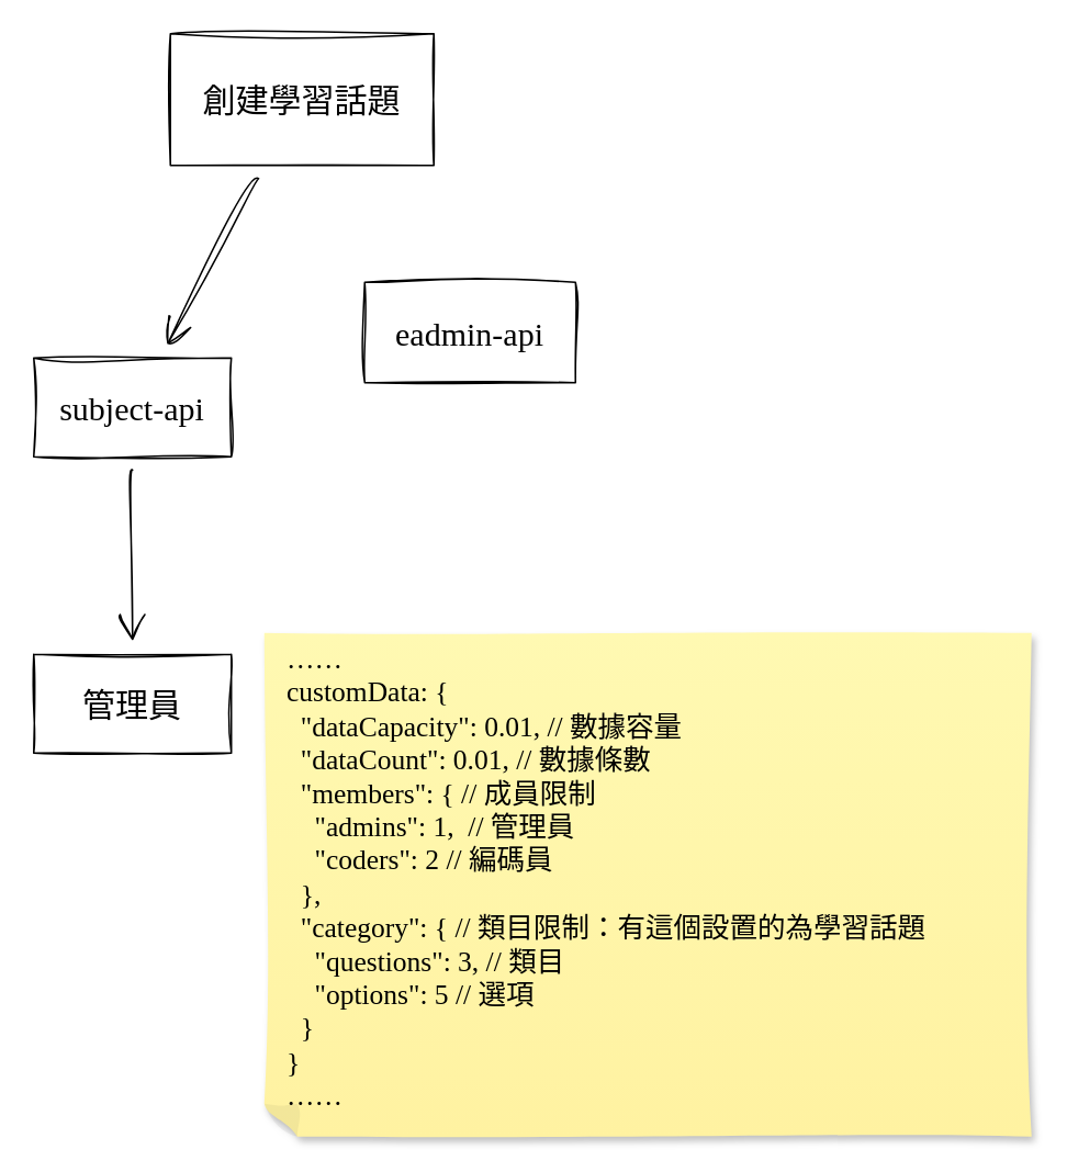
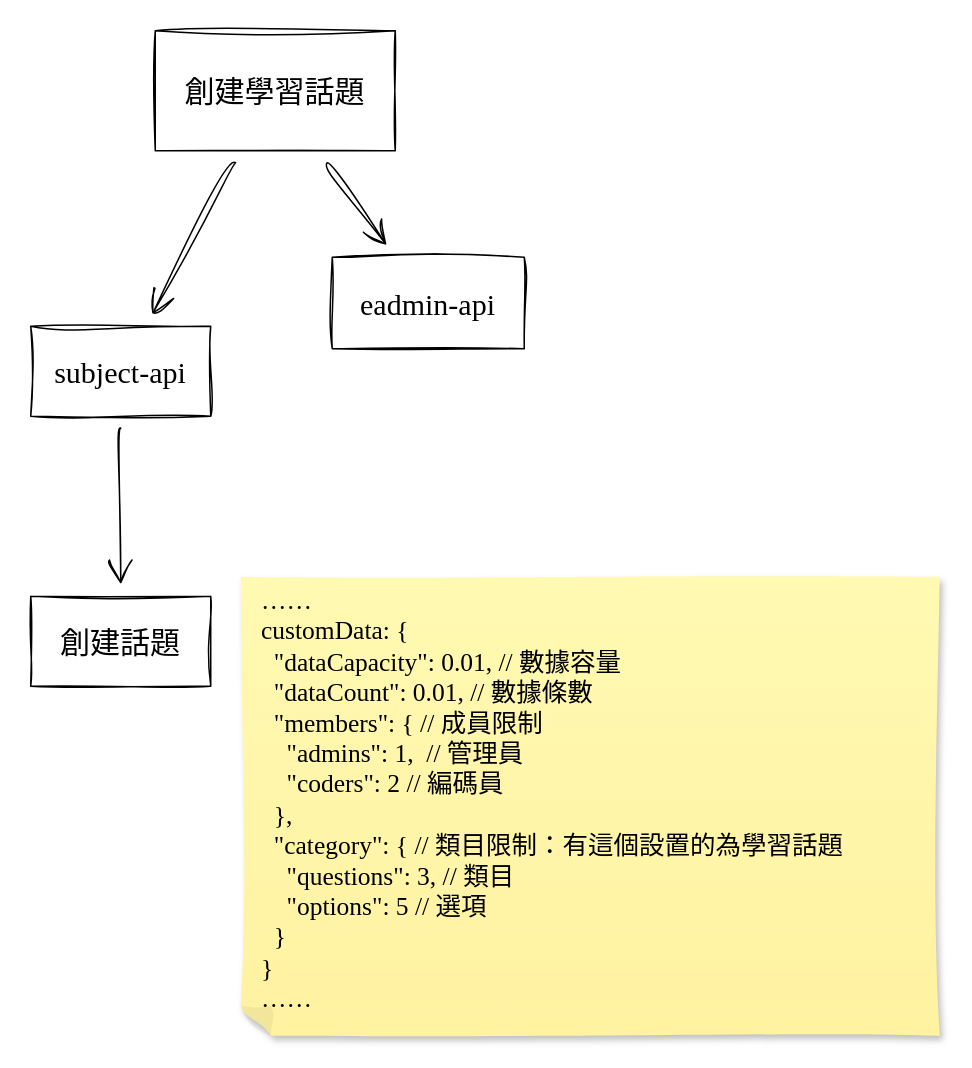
  <mxCell id="0" />
  <mxCell id="1" parent="0" />
  <mxCell id="2" value="" style="edgeStyle=none;curved=1;rounded=0;sketch=1;hachureGap=4;jiggle=2;curveFitting=1;orthogonalLoop=1;jettySize=auto;html=1;fontFamily=Architects Daughter;fontSource=https%3A%2F%2Ffonts.googleapis.com%2Fcss%3Ffamily%3DArchitects%2BDaughter;fontSize=16;endArrow=open;startSize=14;endSize=14;sourcePerimeterSpacing=8;targetPerimeterSpacing=8;" edge="1" parent="1" source="4" target="6"><mxGeometry relative="1" as="geometry" /></mxCell>
+ <mxCell id="3" value="" style="edgeStyle=none;curved=1;rounded=0;sketch=1;hachureGap=4;jiggle=2;curveFitting=1;orthogonalLoop=1;jettySize=auto;html=1;fontFamily=Architects Daughter;fontSource=https%3A%2F%2Ffonts.googleapis.com%2Fcss%3Ffamily%3DArchitects%2BDaughter;fontSize=16;endArrow=open;startSize=14;endSize=14;sourcePerimeterSpacing=8;targetPerimeterSpacing=8;" edge="1" parent="1" source="4" target="7"><mxGeometry relative="1" as="geometry" /></mxCell>
  <mxCell id="4" value="創建學習話題" style="rounded=0;whiteSpace=wrap;html=1;sketch=1;hachureGap=4;jiggle=2;curveFitting=1;fontFamily=Architects Daughter;fontSource=https%3A%2F%2Ffonts.googleapis.com%2Fcss%3Ffamily%3DArchitects%2BDaughter;fontSize=20;" vertex="1" parent="1"><mxGeometry x="103" y="20" width="160" height="80" as="geometry" /></mxCell>
  <mxCell id="5" value="" style="edgeStyle=none;curved=1;rounded=0;sketch=1;hachureGap=4;jiggle=2;curveFitting=1;orthogonalLoop=1;jettySize=auto;html=1;fontFamily=Architects Daughter;fontSource=https%3A%2F%2Ffonts.googleapis.com%2Fcss%3Ffamily%3DArchitects%2BDaughter;fontSize=16;endArrow=open;startSize=14;endSize=14;sourcePerimeterSpacing=8;targetPerimeterSpacing=8;" edge="1" parent="1" source="6" target="8"><mxGeometry relative="1" as="geometry" /></mxCell>
  <mxCell id="6" value="subject-api" style="whiteSpace=wrap;html=1;fontSize=20;fontFamily=Architects Daughter;rounded=0;sketch=1;hachureGap=4;jiggle=2;curveFitting=1;fontSource=https%3A%2F%2Ffonts.googleapis.com%2Fcss%3Ffamily%3DArchitects%2BDaughter;" vertex="1" parent="1"><mxGeometry x="20" y="217" width="120" height="60" as="geometry" /></mxCell>
  <mxCell id="7" value="eadmin-api" style="rounded=0;whiteSpace=wrap;html=1;sketch=1;hachureGap=4;jiggle=2;curveFitting=1;fontFamily=Architects Daughter;fontSource=https%3A%2F%2Ffonts.googleapis.com%2Fcss%3Ffamily%3DArchitects%2BDaughter;fontSize=20;" vertex="1" parent="1"><mxGeometry x="221" y="171" width="128" height="61" as="geometry" /></mxCell>
- <mxCell id="8" value="管理員" style="whiteSpace=wrap;html=1;fontSize=20;fontFamily=Architects Daughter;rounded=0;sketch=1;hachureGap=4;jiggle=2;curveFitting=1;fontSource=https%3A%2F%2Ffonts.googleapis.com%2Fcss%3Ffamily%3DArchitects%2BDaughter;" vertex="1" parent="1"><mxGeometry x="20" y="397" width="120" height="60" as="geometry" /></mxCell>
+ <mxCell id="8" value="創建話題" style="whiteSpace=wrap;html=1;fontSize=20;fontFamily=Architects Daughter;rounded=0;sketch=1;hachureGap=4;jiggle=2;curveFitting=1;fontSource=https%3A%2F%2Ffonts.googleapis.com%2Fcss%3Ffamily%3DArchitects%2BDaughter;" vertex="1" parent="1"><mxGeometry x="20" y="397" width="120" height="60" as="geometry" /></mxCell>
  <mxCell id="9" value="&lt;div style=&quot;font-size: 17px;&quot;&gt;&lt;font style=&quot;font-size: 17px;&quot;&gt;……&lt;/font&gt;&lt;/div&gt;&lt;div style=&quot;font-size: 17px;&quot;&gt;&lt;font style=&quot;font-size: 17px;&quot;&gt;customData: {&lt;/font&gt;&lt;/div&gt;&lt;div style=&quot;font-size: 17px;&quot;&gt;&lt;font style=&quot;font-size: 17px;&quot;&gt;&amp;nbsp; &quot;dataCapacity&quot;: 0.01, // 數據容量&lt;/font&gt;&lt;/div&gt;&lt;div style=&quot;font-size: 17px;&quot;&gt;&lt;font style=&quot;font-size: 17px;&quot;&gt;&amp;nbsp; &quot;dataCount&quot;: 0.01, // 數據條數&lt;/font&gt;&lt;/div&gt;&lt;div style=&quot;font-size: 17px;&quot;&gt;&lt;font style=&quot;font-size: 17px;&quot;&gt;&amp;nbsp; &quot;members&quot;: { // 成員限制&lt;/font&gt;&lt;/div&gt;&lt;div style=&quot;font-size: 17px;&quot;&gt;&lt;font style=&quot;font-size: 17px;&quot;&gt;&amp;nbsp; &amp;nbsp; &quot;admins&quot;: 1,&amp;nbsp; // 管理員&lt;/font&gt;&lt;/div&gt;&lt;div style=&quot;font-size: 17px;&quot;&gt;&lt;font style=&quot;font-size: 17px;&quot;&gt;&amp;nbsp; &amp;nbsp; &quot;coders&quot;: 2 // 編碼員&lt;/font&gt;&lt;/div&gt;&lt;div style=&quot;font-size: 17px;&quot;&gt;&lt;font style=&quot;font-size: 17px;&quot;&gt;&amp;nbsp; },&lt;/font&gt;&lt;/div&gt;&lt;div style=&quot;font-size: 17px;&quot;&gt;&lt;font style=&quot;font-size: 17px;&quot;&gt;&amp;nbsp; &quot;category&quot;: { // 類目限制：有這個設置的為學習話題&lt;/font&gt;&lt;/div&gt;&lt;div style=&quot;font-size: 17px;&quot;&gt;&lt;font style=&quot;font-size: 17px;&quot;&gt;&amp;nbsp; &amp;nbsp; &quot;questions&quot;: 3, // 類目&lt;/font&gt;&lt;/div&gt;&lt;div style=&quot;font-size: 17px;&quot;&gt;&lt;font style=&quot;font-size: 17px;&quot;&gt;&amp;nbsp; &amp;nbsp; &quot;options&quot;: 5 // 選項&lt;/font&gt;&lt;/div&gt;&lt;div style=&quot;font-size: 17px;&quot;&gt;&lt;font style=&quot;font-size: 17px;&quot;&gt;&amp;nbsp; }&lt;/font&gt;&lt;/div&gt;&lt;div style=&quot;font-size: 17px;&quot;&gt;&lt;font style=&quot;font-size: 17px;&quot;&gt;}&lt;/font&gt;&lt;/div&gt;&lt;div style=&quot;font-size: 17px;&quot;&gt;……&lt;/div&gt;" style="shape=note;whiteSpace=wrap;html=1;backgroundOutline=1;fontColor=#000000;darkOpacity=0.05;fillColor=#FFF9B2;strokeColor=none;fillStyle=solid;direction=west;gradientDirection=north;gradientColor=#FFF2A1;shadow=1;size=20;pointerEvents=1;sketch=1;hachureGap=4;jiggle=2;curveFitting=1;fontFamily=Verdana;fontSize=17;align=left;verticalAlign=top;spacingLeft=12;" vertex="1" parent="1"><mxGeometry x="160" y="384" width="466" height="306" as="geometry" /></mxCell>
